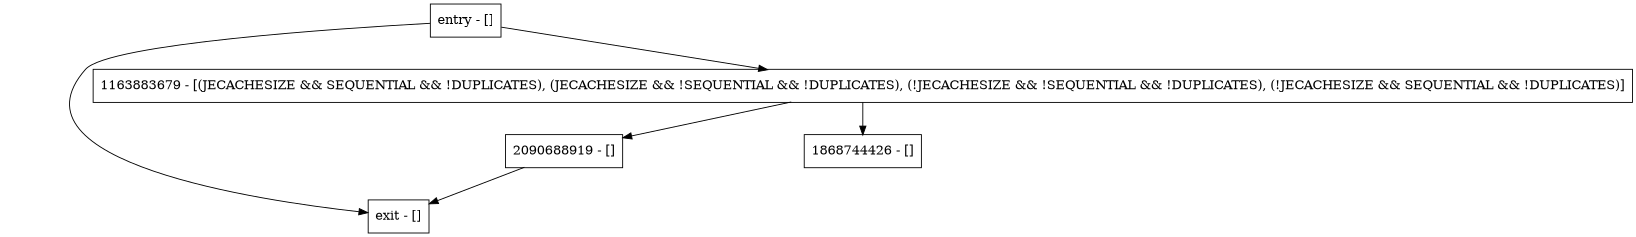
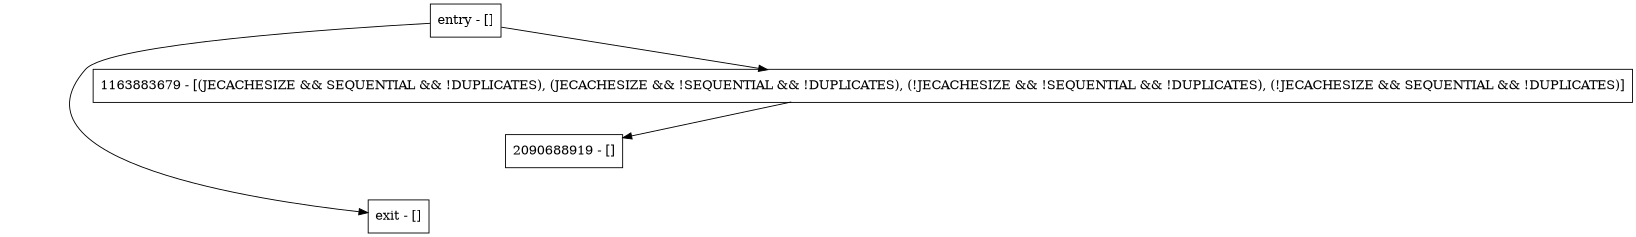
  digraph {
    fontname="DejaVu Serif"
    node [fontname="DejaVu Serif" shape=record]
    edge [fontname="DejaVu Serif"]
    n1 [label="2090688919 - []"]
    n2 [label="exit - []"]
    n3 [label="entry - []"]
    n4 [label="1163883679 - [(JECACHESIZE && SEQUENTIAL && !DUPLICATES), (JECACHESIZE && !SEQUENTIAL && !DUPLICATES), (!JECACHESIZE && !SEQUENTIAL && !DUPLICATES), (!JECACHESIZE && SEQUENTIAL && !DUPLICATES)]"]
-   n5 [label="1868744426 - []"]
-   n1 -> n2
    n3 -> n2
    n3 -> n4
    n4 -> n1
-   n4 -> n5
  }
